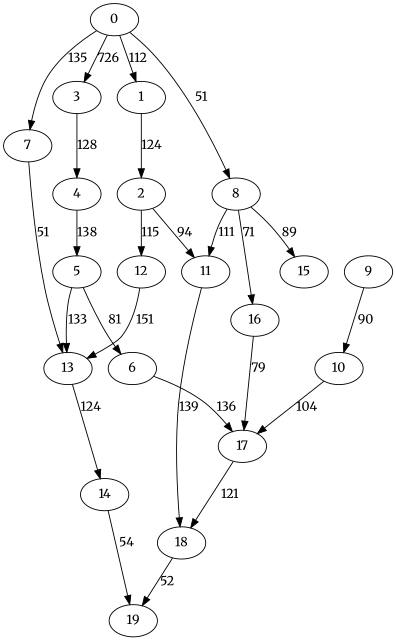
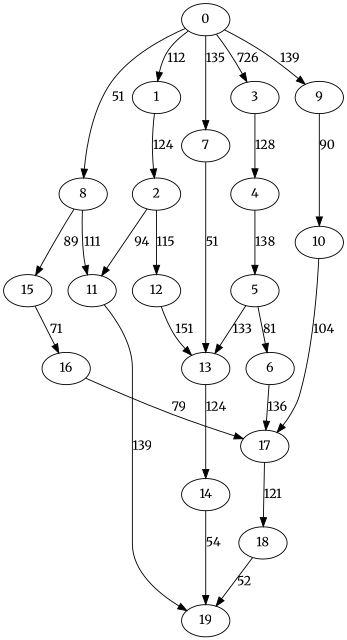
  digraph {
    fontname=Merriweather
    node [fontname=Merriweather]
    edge [fontname=Merriweather]
    0
    1
    3
    7
    8
    9
    2
    4
    13
    11
    15
    10
    12
    5
    14
    19
    16
    17
    6
    18
    0 -> 1 [label=112]
    0 -> 3 [label=726]
    0 -> 7 [label=135]
    0 -> 8 [label=51]
+   0 -> 9 [label=139]
    1 -> 2 [label=124]
    3 -> 4 [label=128]
    7 -> 13 [label=51]
    8 -> 11 [label=111]
    8 -> 15 [label=89]
    9 -> 10 [label=90]
    2 -> 11 [label=94]
    2 -> 12 [label=115]
    4 -> 5 [label=138]
    13 -> 14 [label=124]
-   11 -> 18 [label=139]
-   8 -> 16 [label=71]
+   11 -> 19 [label=139]
+   15 -> 16 [label=71]
    10 -> 17 [label=104]
    12 -> 13 [label=151]
    5 -> 13 [label=133]
    5 -> 6 [label=81]
    14 -> 19 [label=54]
    16 -> 17 [label=79]
    17 -> 18 [label=121]
    6 -> 17 [label=136]
    18 -> 19 [label=52]
  }
